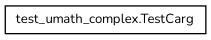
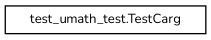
  digraph {
    rankdir=TB
    fontname=Nunito
-   n1 [color=black fillcolor=white fontname=Nunito fontsize=10 height=0.2 label="test_umath_complex.TestCarg" shape=record style=filled width=0.4]
+   n1 [color=black fillcolor=white fontname=Nunito fontsize=10 height=0.2 label="test_umath_test.TestCarg" shape=record style=filled width=0.4]
  }
